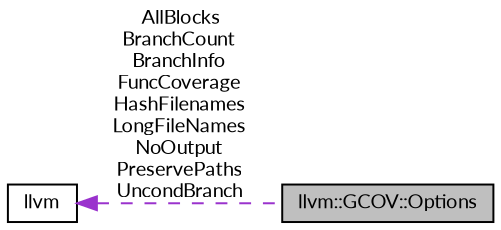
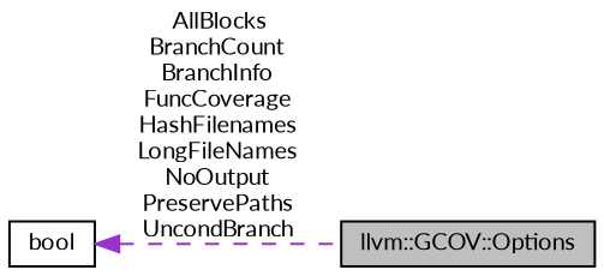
  digraph {
    rankdir=LR
    fontname=Lato
    node [color=black fontname=Lato fontsize=10 shape=box]
    n1 [fillcolor=grey75 fontcolor=black height=0.2 label="llvm::GCOV::Options" style=filled width=0.4]
-   n2 [height=0.2 label=llvm width=0.4]
+   n2 [height=0.2 label=bool width=0.4]
    n2 -> n1 [color=darkorchid3 dir=back fontname=Lato fontsize=10 label=" AllBlocks\nBranchCount\nBranchInfo\nFuncCoverage\nHashFilenames\nLongFileNames\nNoOutput\nPreservePaths\nUncondBranch" labelfontname=Helvetica labelfontsize=10 style=dashed]
  }
